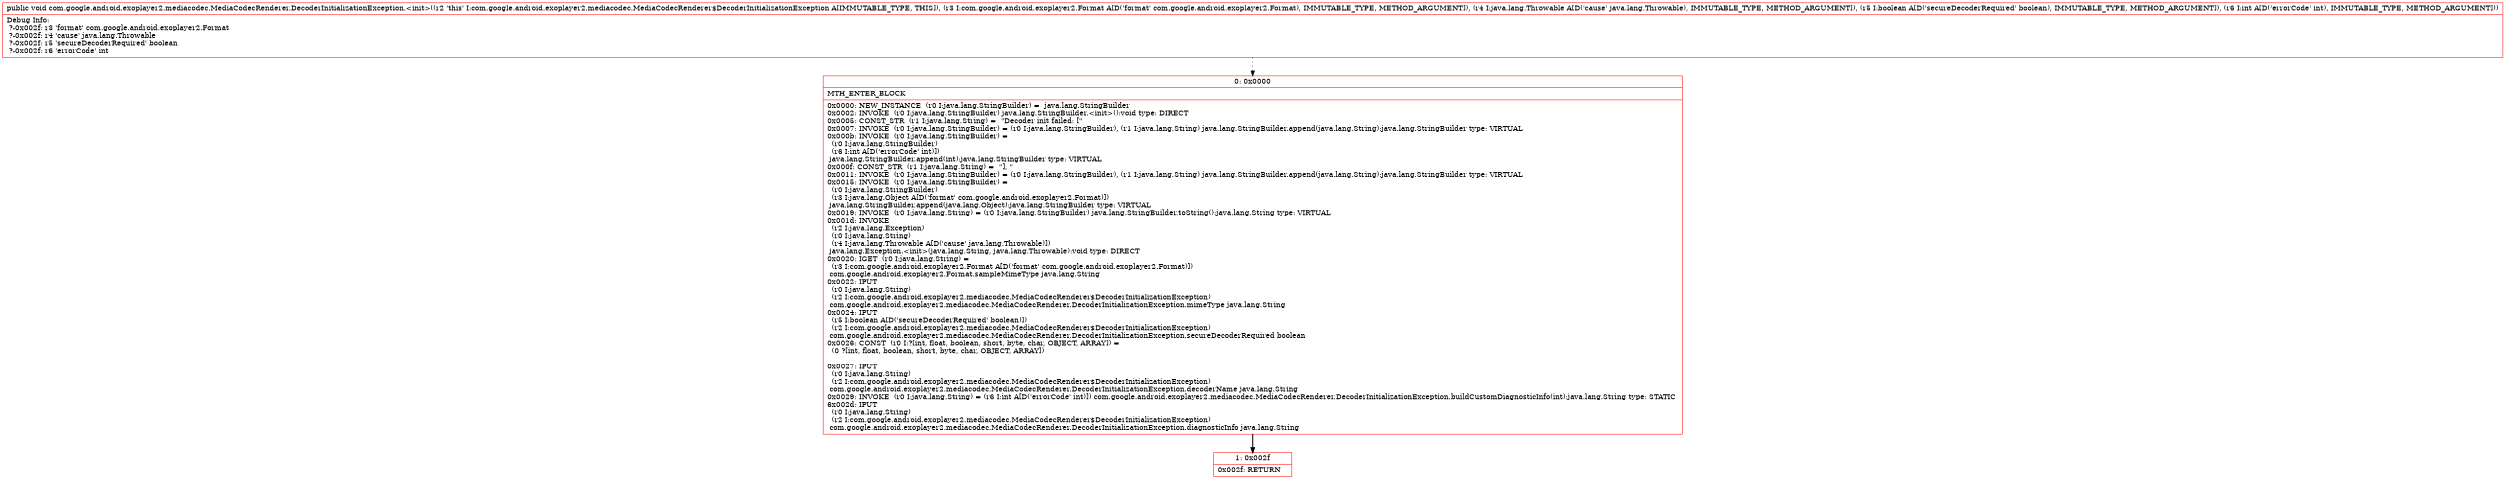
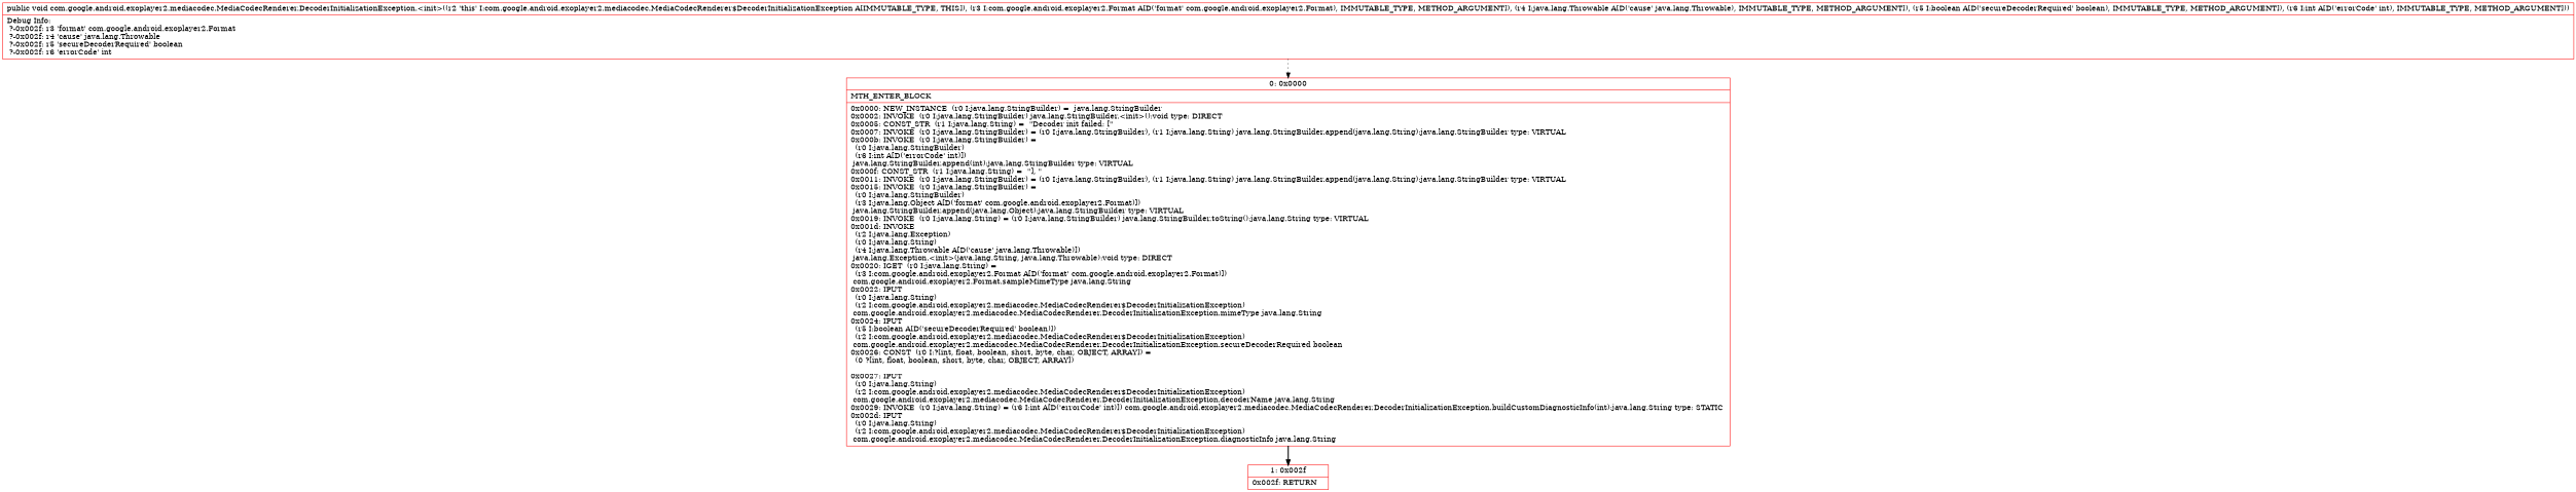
  digraph {
    node [shape=record color=red]
-   n1 [label="{0\:\ 0x0000|MTH_ENTER_BLOCK\l|0x0000: NEW_INSTANCE  (r0 I:java.lang.StringBuilder) =  java.lang.StringBuilder \l0x0002: INVOKE  (r0 I:java.lang.StringBuilder) java.lang.StringBuilder.\<init\>():void type: DIRECT \l0x0005: CONST_STR  (r1 I:java.lang.String) =  \"Decoder init failed: [\" \l0x0007: INVOKE  (r0 I:java.lang.StringBuilder) = (r0 I:java.lang.StringBuilder), (r1 I:java.lang.String) java.lang.StringBuilder.append(java.lang.String):java.lang.StringBuilder type: VIRTUAL \l0x000b: INVOKE  (r0 I:java.lang.StringBuilder) = \l  (r0 I:java.lang.StringBuilder)\l  (r6 I:int A[D('errorCode' int)])\l java.lang.StringBuilder.append(int):java.lang.StringBuilder type: VIRTUAL \l0x000f: CONST_STR  (r1 I:java.lang.String) =  \"], \" \l0x0011: INVOKE  (r0 I:java.lang.StringBuilder) = (r0 I:java.lang.StringBuilder), (r1 I:java.lang.String) java.lang.StringBuilder.append(java.lang.String):java.lang.StringBuilder type: VIRTUAL \l0x0015: INVOKE  (r0 I:java.lang.StringBuilder) = \l  (r0 I:java.lang.StringBuilder)\l  (r3 I:java.lang.Object A[D('format' com.google.android.exoplayer2.Format)])\l java.lang.StringBuilder.append(java.lang.Object):java.lang.StringBuilder type: VIRTUAL \l0x0019: INVOKE  (r0 I:java.lang.String) = (r0 I:java.lang.StringBuilder) java.lang.StringBuilder.toString():java.lang.String type: VIRTUAL \l0x001d: INVOKE  \l  (r2 I:java.lang.Exception)\l  (r0 I:java.lang.String)\l  (r4 I:java.lang.Throwable A[D('cause' java.lang.Throwable)])\l java.lang.Exception.\<init\>(java.lang.String, java.lang.Throwable):void type: DIRECT \l0x0020: IGET  (r0 I:java.lang.String) = \l  (r3 I:com.google.android.exoplayer2.Format A[D('format' com.google.android.exoplayer2.Format)])\l com.google.android.exoplayer2.Format.sampleMimeType java.lang.String \l0x0022: IPUT  \l  (r0 I:java.lang.String)\l  (r2 I:com.google.android.exoplayer2.mediacodec.MediaCodecRenderer$DecoderInitializationException)\l com.google.android.exoplayer2.mediacodec.MediaCodecRenderer.DecoderInitializationException.mimeType java.lang.String \l0x0024: IPUT  \l  (r5 I:boolean A[D('secureDecoderRequired' boolean)])\l  (r2 I:com.google.android.exoplayer2.mediacodec.MediaCodecRenderer$DecoderInitializationException)\l com.google.android.exoplayer2.mediacodec.MediaCodecRenderer.DecoderInitializationException.secureDecoderRequired boolean \l0x0026: CONST  (r0 I:?[int, float, boolean, short, byte, char, OBJECT, ARRAY]) = \l  (0 ?[int, float, boolean, short, byte, char, OBJECT, ARRAY])\l \l0x0027: IPUT  \l  (r0 I:java.lang.String)\l  (r2 I:com.google.android.exoplayer2.mediacodec.MediaCodecRenderer$DecoderInitializationException)\l com.google.android.exoplayer2.mediacodec.MediaCodecRenderer.DecoderInitializationException.decoderName java.lang.String \l0x0029: INVOKE  (r0 I:java.lang.String) = (r6 I:int A[D('errorCode' int)]) com.google.android.exoplayer2.mediacodec.MediaCodecRenderer.DecoderInitializationException.buildCustomDiagnosticInfo(int):java.lang.String type: STATIC \l6x002d: IPUT  \l  (r0 I:java.lang.String)\l  (r2 I:com.google.android.exoplayer2.mediacodec.MediaCodecRenderer$DecoderInitializationException)\l com.google.android.exoplayer2.mediacodec.MediaCodecRenderer.DecoderInitializationException.diagnosticInfo java.lang.String \l}"]
+   n1 [label="{0\:\ 0x0000|MTH_ENTER_BLOCK\l|0x0000: NEW_INSTANCE  (r0 I:java.lang.StringBuilder) =  java.lang.StringBuilder \l0x0002: INVOKE  (r0 I:java.lang.StringBuilder) java.lang.StringBuilder.\<init\>():void type: DIRECT \l0x0005: CONST_STR  (r1 I:java.lang.String) =  \"Decoder init failed: [\" \l0x0007: INVOKE  (r0 I:java.lang.StringBuilder) = (r0 I:java.lang.StringBuilder), (r1 I:java.lang.String) java.lang.StringBuilder.append(java.lang.String):java.lang.StringBuilder type: VIRTUAL \l0x000b: INVOKE  (r0 I:java.lang.StringBuilder) = \l  (r0 I:java.lang.StringBuilder)\l  (r6 I:int A[D('errorCode' int)])\l java.lang.StringBuilder.append(int):java.lang.StringBuilder type: VIRTUAL \l0x000f: CONST_STR  (r1 I:java.lang.String) =  \"], \" \l0x0011: INVOKE  (r0 I:java.lang.StringBuilder) = (r0 I:java.lang.StringBuilder), (r1 I:java.lang.String) java.lang.StringBuilder.append(java.lang.String):java.lang.StringBuilder type: VIRTUAL \l0x0015: INVOKE  (r0 I:java.lang.StringBuilder) = \l  (r0 I:java.lang.StringBuilder)\l  (r3 I:java.lang.Object A[D('format' com.google.android.exoplayer2.Format)])\l java.lang.StringBuilder.append(java.lang.Object):java.lang.StringBuilder type: VIRTUAL \l0x0019: INVOKE  (r0 I:java.lang.String) = (r0 I:java.lang.StringBuilder) java.lang.StringBuilder.toString():java.lang.String type: VIRTUAL \l0x001d: INVOKE  \l  (r2 I:java.lang.Exception)\l  (r0 I:java.lang.String)\l  (r4 I:java.lang.Throwable A[D('cause' java.lang.Throwable)])\l java.lang.Exception.\<init\>(java.lang.String, java.lang.Throwable):void type: DIRECT \l0x0020: IGET  (r0 I:java.lang.String) = \l  (r3 I:com.google.android.exoplayer2.Format A[D('format' com.google.android.exoplayer2.Format)])\l com.google.android.exoplayer2.Format.sampleMimeType java.lang.String \l0x0022: IPUT  \l  (r0 I:java.lang.String)\l  (r2 I:com.google.android.exoplayer2.mediacodec.MediaCodecRenderer$DecoderInitializationException)\l com.google.android.exoplayer2.mediacodec.MediaCodecRenderer.DecoderInitializationException.mimeType java.lang.String \l0x0024: IPUT  \l  (r5 I:boolean A[D('secureDecoderRequired' boolean)])\l  (r2 I:com.google.android.exoplayer2.mediacodec.MediaCodecRenderer$DecoderInitializationException)\l com.google.android.exoplayer2.mediacodec.MediaCodecRenderer.DecoderInitializationException.secureDecoderRequired boolean \l0x0026: CONST  (r0 I:?[int, float, boolean, short, byte, char, OBJECT, ARRAY]) = \l  (0 ?[int, float, boolean, short, byte, char, OBJECT, ARRAY])\l \l0x0027: IPUT  \l  (r0 I:java.lang.String)\l  (r2 I:com.google.android.exoplayer2.mediacodec.MediaCodecRenderer$DecoderInitializationException)\l com.google.android.exoplayer2.mediacodec.MediaCodecRenderer.DecoderInitializationException.decoderName java.lang.String \l0x0029: INVOKE  (r0 I:java.lang.String) = (r6 I:int A[D('errorCode' int)]) com.google.android.exoplayer2.mediacodec.MediaCodecRenderer.DecoderInitializationException.buildCustomDiagnosticInfo(int):java.lang.String type: STATIC \l0x002d: IPUT  \l  (r0 I:java.lang.String)\l  (r2 I:com.google.android.exoplayer2.mediacodec.MediaCodecRenderer$DecoderInitializationException)\l com.google.android.exoplayer2.mediacodec.MediaCodecRenderer.DecoderInitializationException.diagnosticInfo java.lang.String \l}"]
    n2 [label="{1\:\ 0x002f|0x002f: RETURN   \l}"]
    n3 [label="{public void com.google.android.exoplayer2.mediacodec.MediaCodecRenderer.DecoderInitializationException.\<init\>((r2 'this' I:com.google.android.exoplayer2.mediacodec.MediaCodecRenderer$DecoderInitializationException A[IMMUTABLE_TYPE, THIS]), (r3 I:com.google.android.exoplayer2.Format A[D('format' com.google.android.exoplayer2.Format), IMMUTABLE_TYPE, METHOD_ARGUMENT]), (r4 I:java.lang.Throwable A[D('cause' java.lang.Throwable), IMMUTABLE_TYPE, METHOD_ARGUMENT]), (r5 I:boolean A[D('secureDecoderRequired' boolean), IMMUTABLE_TYPE, METHOD_ARGUMENT]), (r6 I:int A[D('errorCode' int), IMMUTABLE_TYPE, METHOD_ARGUMENT]))  | Debug Info:\l  ?\-0x002f: r3 'format' com.google.android.exoplayer2.Format\l  ?\-0x002f: r4 'cause' java.lang.Throwable\l  ?\-0x002f: r5 'secureDecoderRequired' boolean\l  ?\-0x002f: r6 'errorCode' int\l}"]
    n1 -> n2 [style=bold]
    n3 -> n1 [style=dotted]
  }
